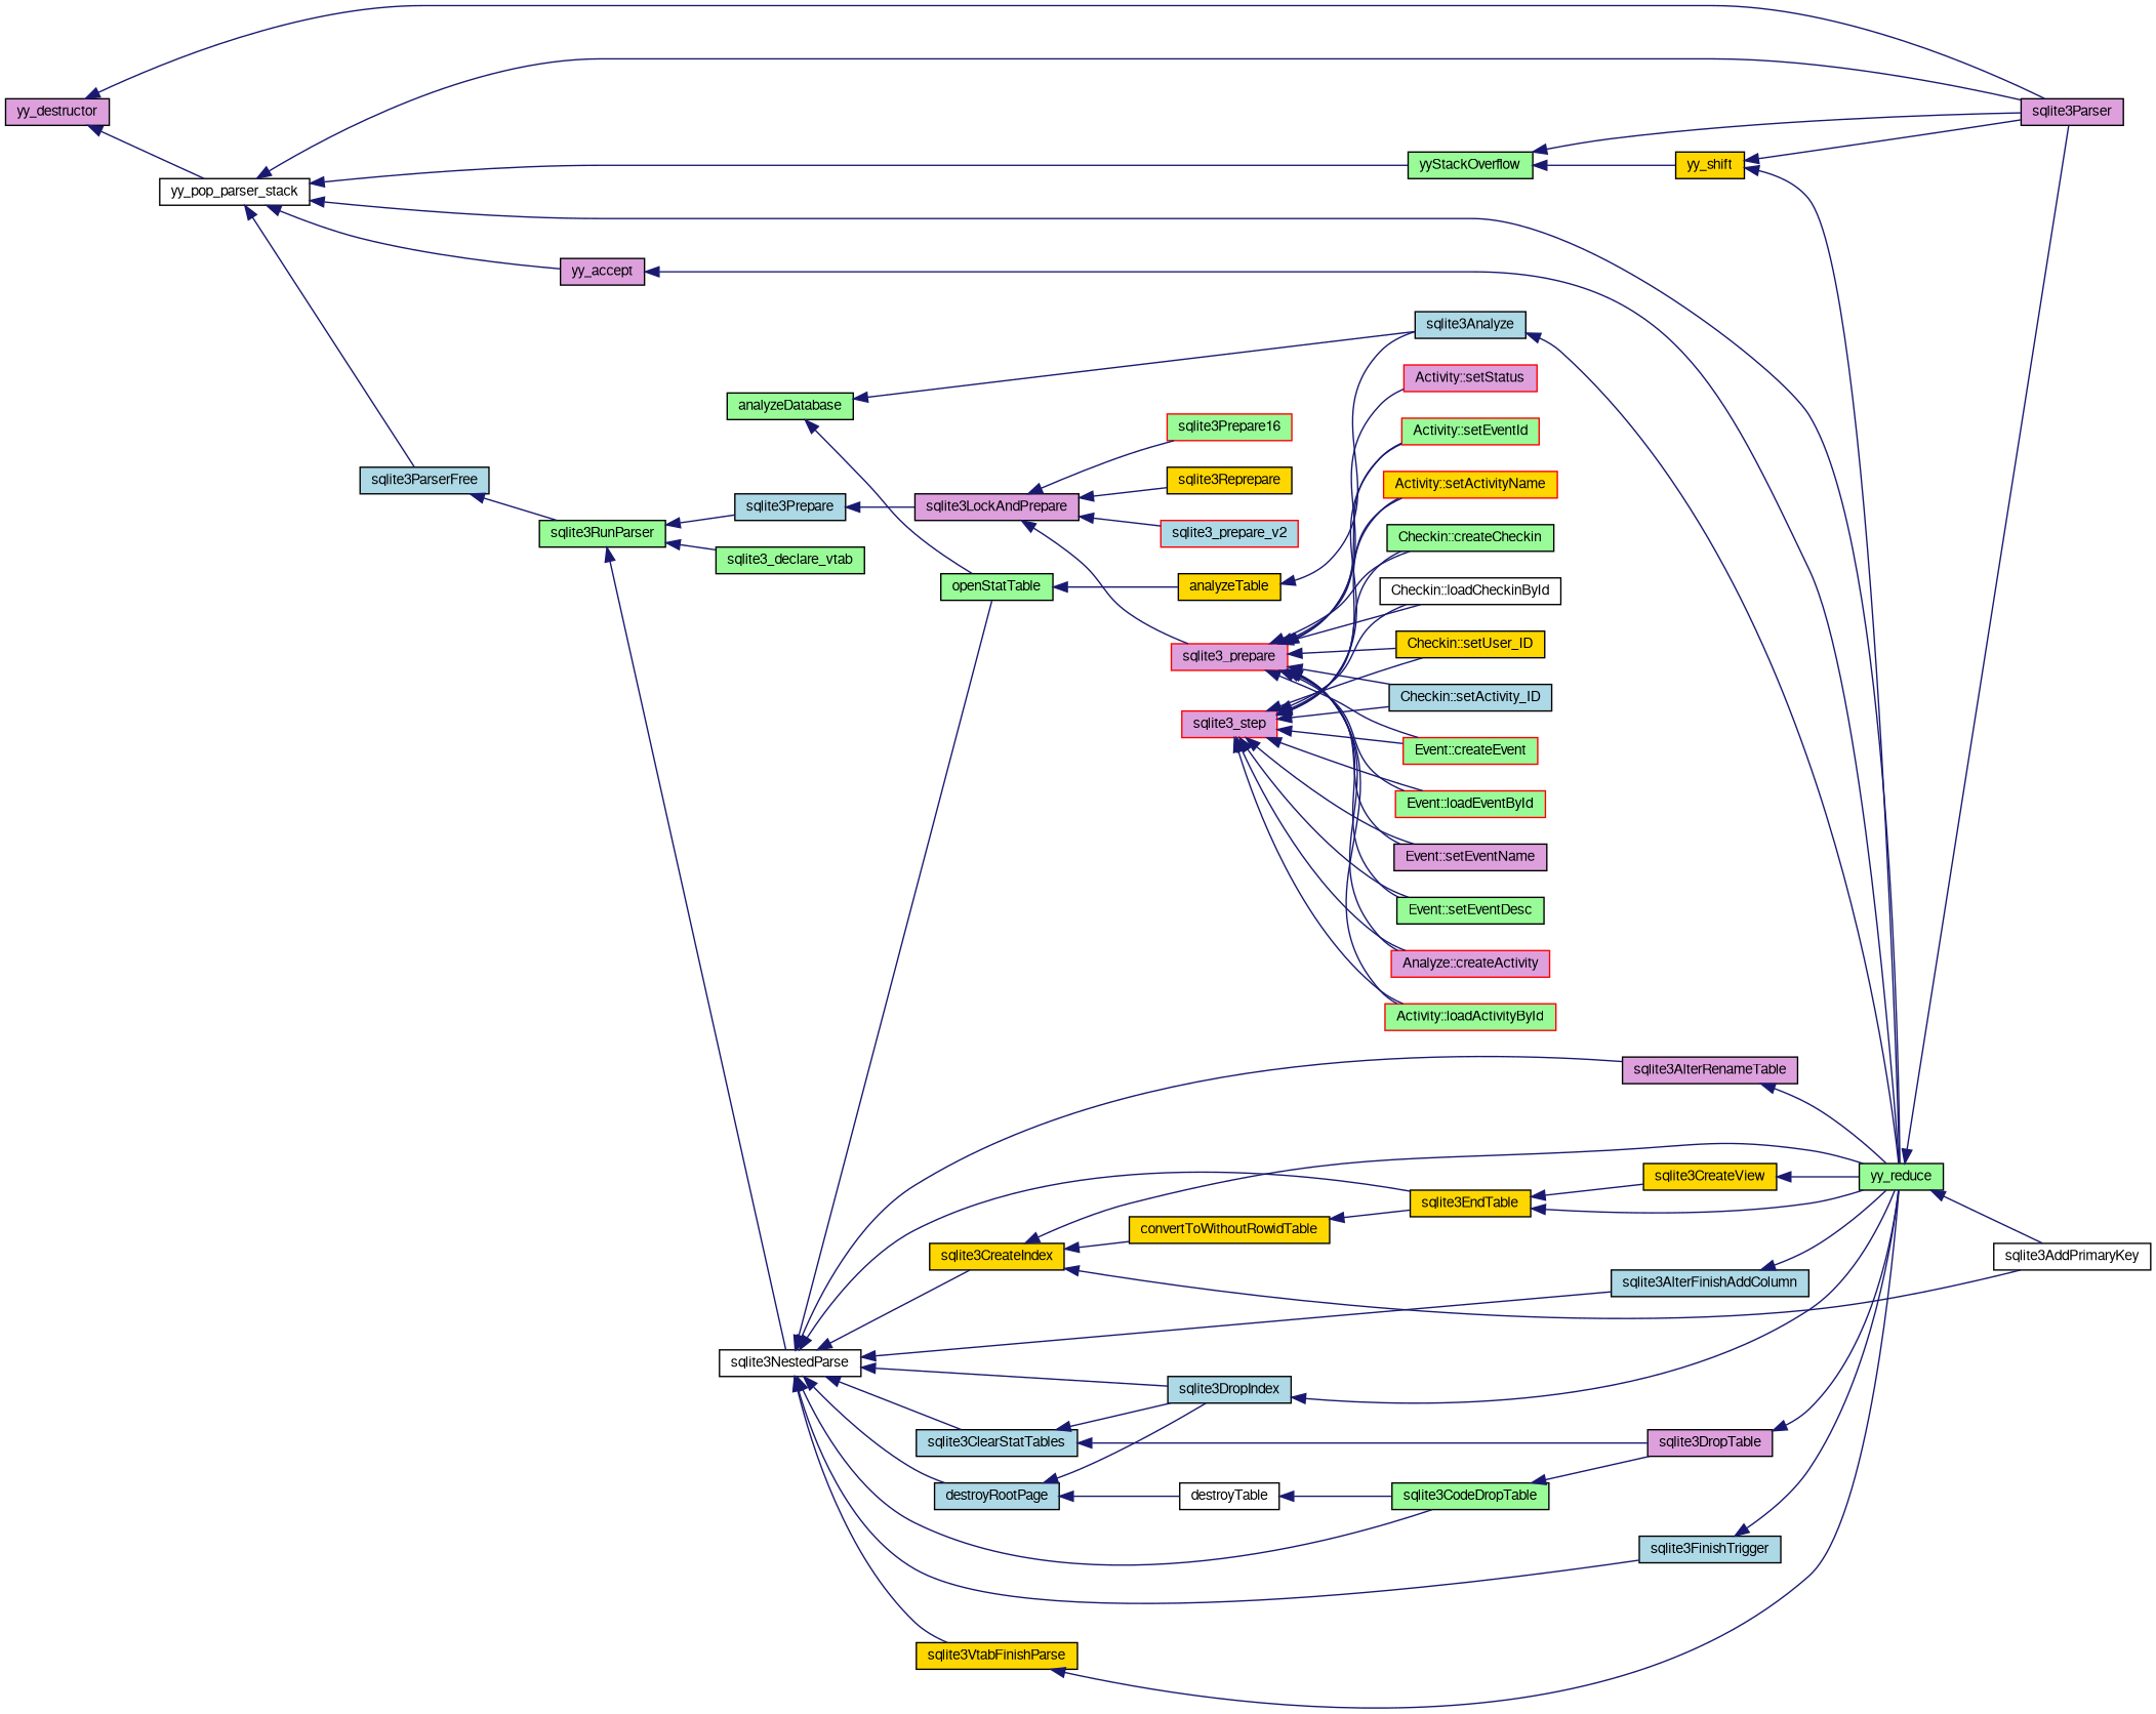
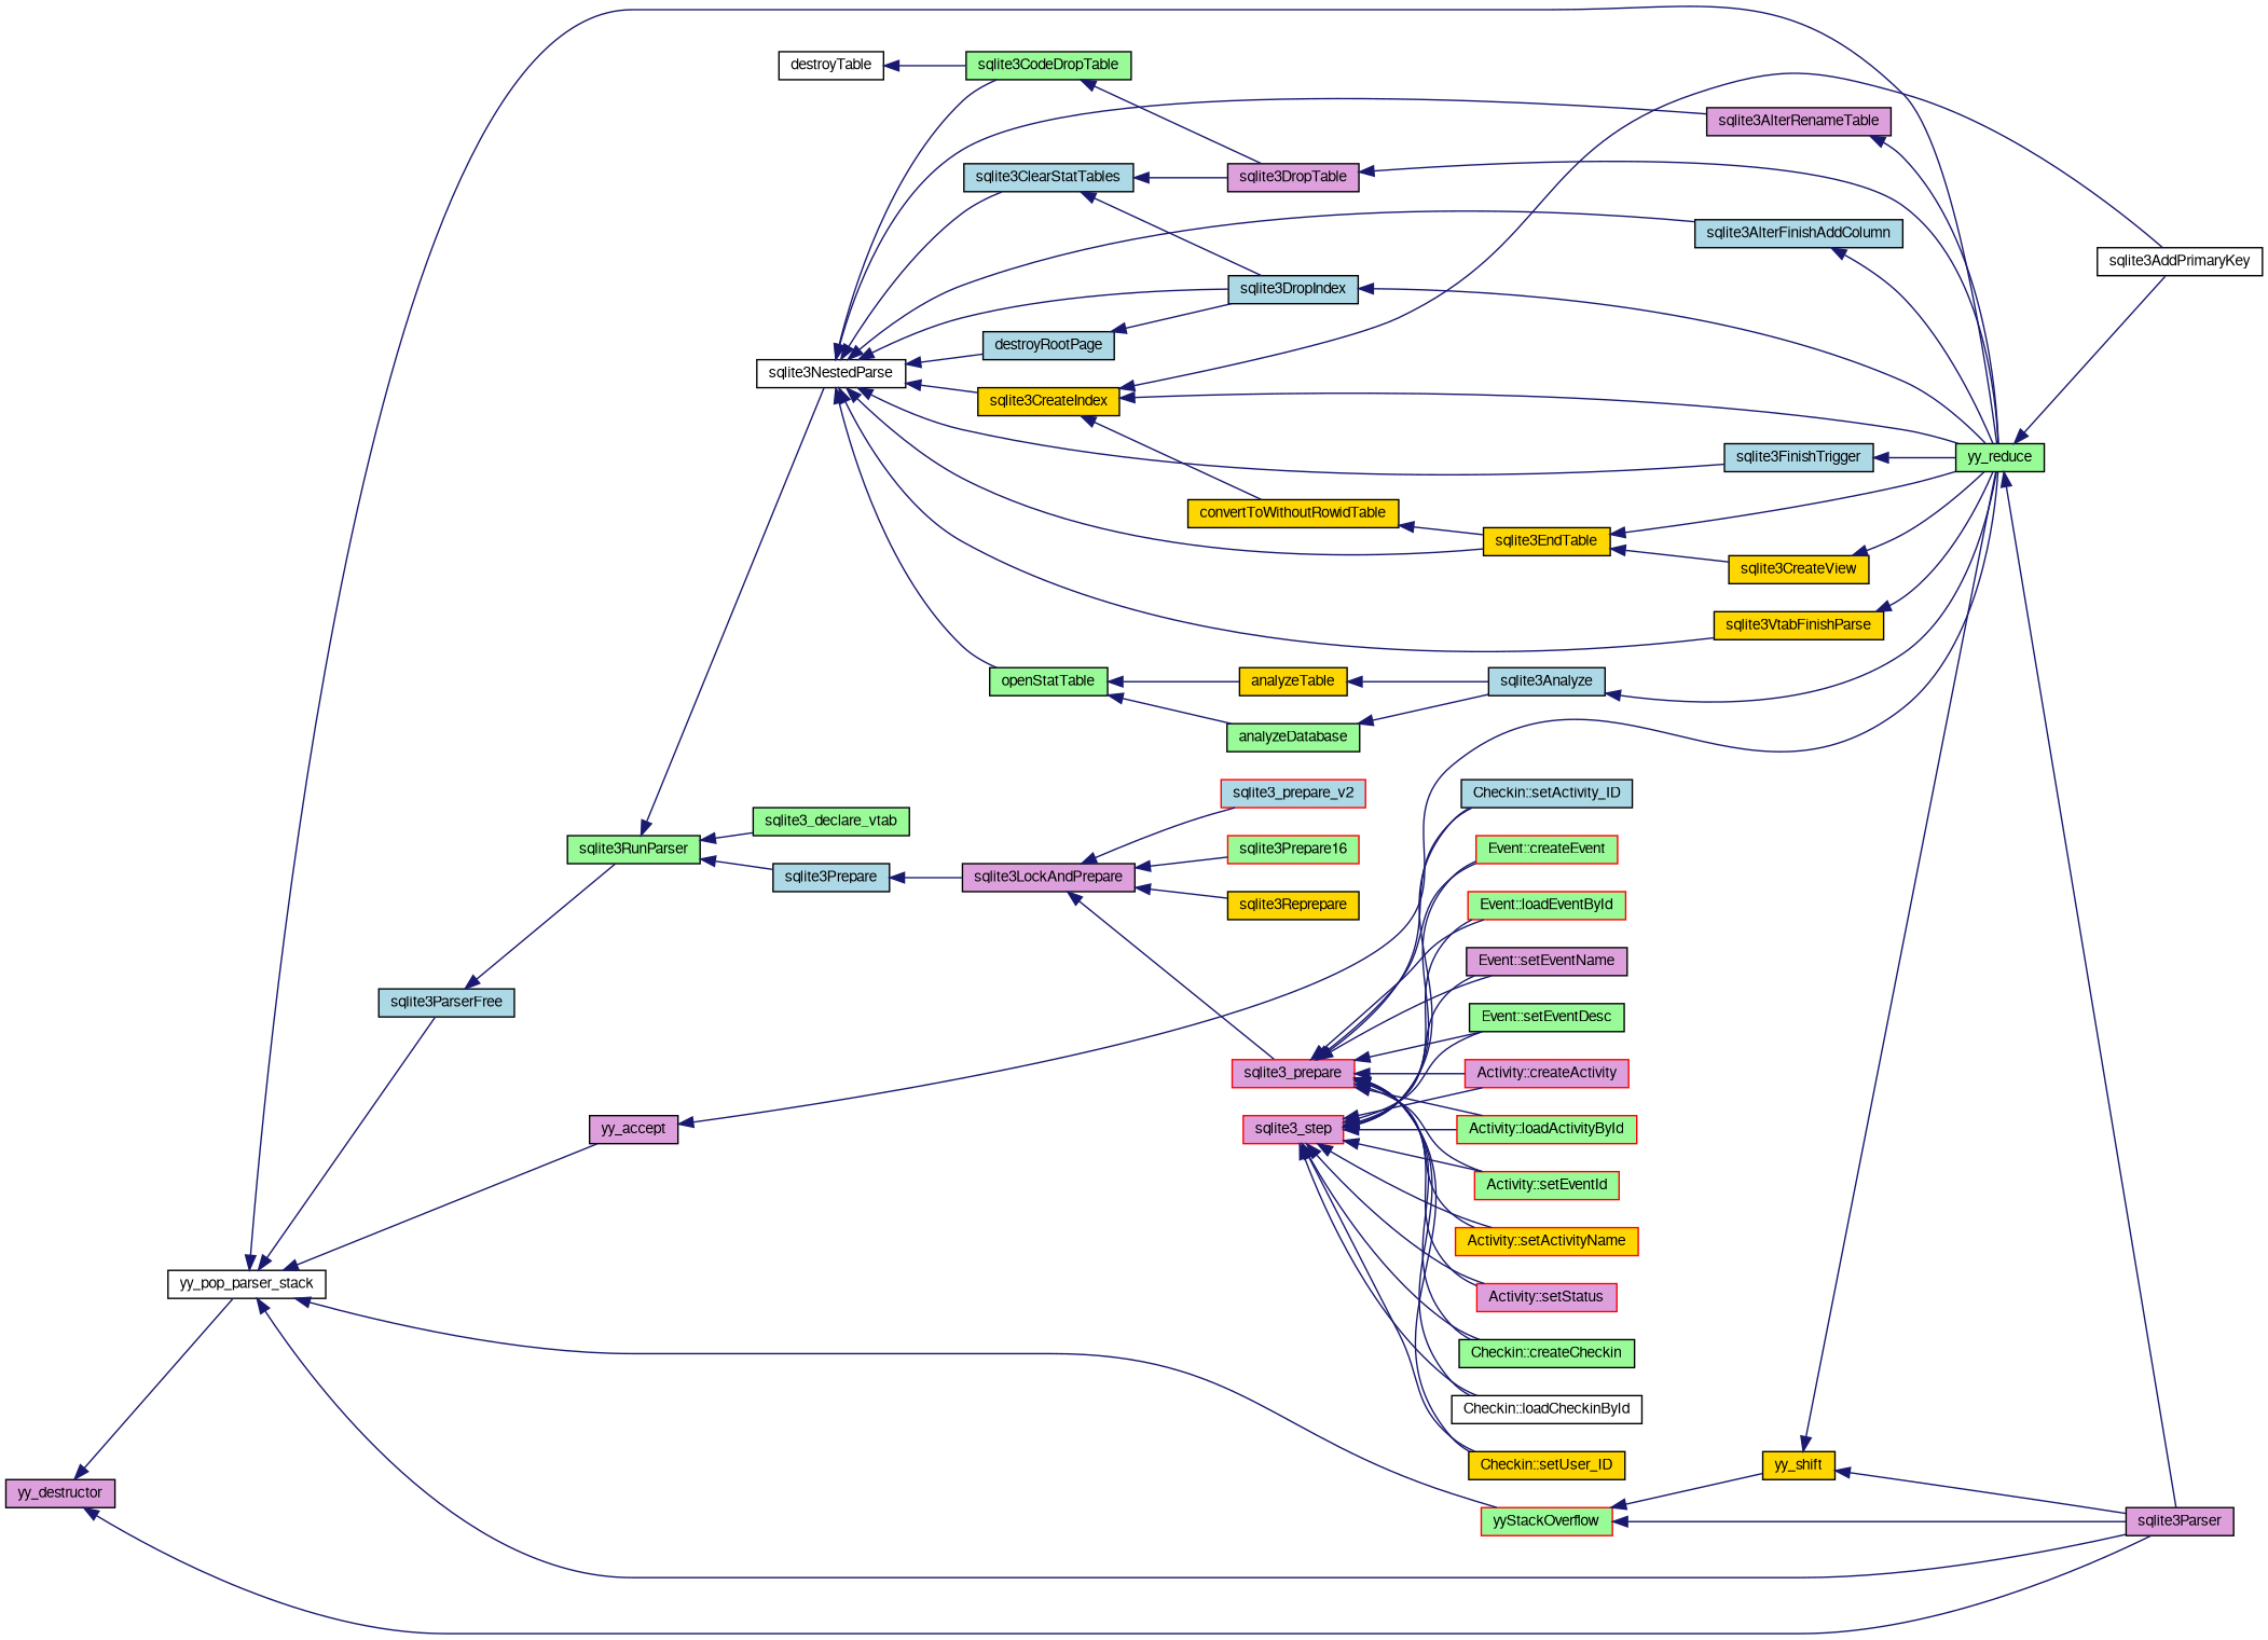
  digraph {
    rankdir=LR
    node [color=black fillcolor=palegreen fontname=FreeSans fontsize=10 shape=record style=filled]
    edge [color=midnightblue dir=back fontname=FreeSans fontsize=10 labelfontname=FreeSans labelfontsize=10 style=solid]
    n1 [fillcolor=plum fontcolor=black height=0.2 label=yy_destructor width=0.4]
    n2 [fillcolor=white height=0.2 label=yy_pop_parser_stack width=0.4]
    n3 [fillcolor=plum height=0.2 label=sqlite3Parser width=0.4]
    n4 [fillcolor=lightblue height=0.2 label=sqlite3ParserFree width=0.4]
    n5 [height=0.2 label=yy_reduce width=0.4]
-   n6 [height=0.2 label=yyStackOverflow width=0.4]
+   n6 [color=red height=0.2 label=yyStackOverflow width=0.4]
    n7 [fillcolor=plum height=0.2 label=yy_accept width=0.4]
    n8 [height=0.2 label=sqlite3RunParser width=0.4]
    n9 [fillcolor=white height=0.2 label=sqlite3AddPrimaryKey width=0.4]
    n10 [fillcolor=gold height=0.2 label=yy_shift width=0.4]
    n11 [fillcolor=white height=0.2 label=sqlite3NestedParse width=0.4]
    n12 [fillcolor=lightblue height=0.2 label=sqlite3Prepare width=0.4]
    n13 [height=0.2 label=sqlite3_declare_vtab width=0.4]
    n14 [fillcolor=plum height=0.2 label=sqlite3AlterRenameTable width=0.4]
    n15 [fillcolor=lightblue height=0.2 label=sqlite3AlterFinishAddColumn width=0.4]
    n16 [height=0.2 label=openStatTable width=0.4]
    n17 [fillcolor=gold height=0.2 label=sqlite3EndTable width=0.4]
    n18 [fillcolor=lightblue height=0.2 label=destroyRootPage width=0.4]
    n19 [height=0.2 label=sqlite3CodeDropTable width=0.4]
    n20 [fillcolor=lightblue height=0.2 label=sqlite3DropIndex width=0.4]
    n21 [fillcolor=lightblue height=0.2 label=sqlite3ClearStatTables width=0.4]
    n22 [fillcolor=gold height=0.2 label=sqlite3CreateIndex width=0.4]
    n23 [fillcolor=lightblue height=0.2 label=sqlite3FinishTrigger width=0.4]
    n24 [fillcolor=gold height=0.2 label=sqlite3VtabFinishParse width=0.4]
    n25 [fillcolor=plum height=0.2 label=sqlite3LockAndPrepare width=0.4]
    n26 [height=0.2 label=analyzeDatabase width=0.4]
    n27 [fillcolor=gold height=0.2 label=analyzeTable width=0.4]
    n28 [fillcolor=gold height=0.2 label=sqlite3CreateView width=0.4]
    n29 [fillcolor=white height=0.2 label=destroyTable width=0.4]
    n30 [fillcolor=plum height=0.2 label=sqlite3DropTable width=0.4]
    n31 [fillcolor=gold height=0.2 label=convertToWithoutRowidTable width=0.4]
    n32 [fillcolor=lightblue height=0.2 label=sqlite3Analyze width=0.4]
    n33 [fillcolor=gold height=0.2 label=sqlite3Reprepare width=0.4]
    n34 [color=red fillcolor=plum height=0.2 label=sqlite3_prepare width=0.4]
    n35 [color=red fillcolor=lightblue height=0.2 label=sqlite3_prepare_v2 width=0.4]
    n36 [color=red height=0.2 label=sqlite3Prepare16 width=0.4]
-   n37 [color=red fillcolor=plum height=0.2 label="Analyze::createActivity" width=0.4]
+   n37 [color=red fillcolor=plum height=0.2 label="Activity::createActivity" width=0.4]
    n38 [color=red height=0.2 label="Activity::loadActivityById" width=0.4]
    n39 [color=red height=0.2 label="Activity::setEventId" width=0.4]
    n40 [color=red fillcolor=gold height=0.2 label="Activity::setActivityName" width=0.4]
    n41 [color=red fillcolor=plum height=0.2 label="Activity::setStatus" width=0.4]
    n42 [height=0.2 label="Checkin::createCheckin" width=0.4]
    n43 [fillcolor=white height=0.2 label="Checkin::loadCheckinById" width=0.4]
    n44 [fillcolor=gold height=0.2 label="Checkin::setUser_ID" width=0.4]
    n45 [fillcolor=lightblue height=0.2 label="Checkin::setActivity_ID" width=0.4]
    n46 [color=red height=0.2 label="Event::createEvent" width=0.4]
    n47 [color=red height=0.2 label="Event::loadEventById" width=0.4]
    n48 [fillcolor=plum height=0.2 label="Event::setEventName" width=0.4]
    n49 [height=0.2 label="Event::setEventDesc" width=0.4]
    n50 [color=red fillcolor=plum height=0.2 label=sqlite3_step width=0.4]
    n1 -> n2
    n1 -> n3
    n2 -> n3
    n2 -> n4
    n2 -> n5
    n2 -> n6
    n2 -> n7
    n4 -> n8
    n5 -> n3
    n5 -> n9
    n6 -> n3
    n6 -> n10
    n7 -> n5
    n8 -> n11
    n8 -> n12
    n8 -> n13
    n10 -> n3
    n10 -> n5
    n11 -> n14
    n11 -> n15
    n11 -> n16
    n11 -> n17
    n11 -> n18
    n11 -> n19
    n11 -> n20
    n11 -> n21
    n11 -> n22
    n11 -> n23
    n11 -> n24
    n12 -> n25
    n14 -> n5
    n15 -> n5
-   n26 -> n16
+   n16 -> n26
    n16 -> n27
    n17 -> n5
    n17 -> n28
    n18 -> n20
-   n18 -> n29
    n19 -> n30
    n20 -> n5
    n21 -> n20
    n21 -> n30
    n22 -> n5
    n22 -> n9
    n22 -> n31
    n23 -> n5
    n24 -> n5
    n25 -> n33
    n25 -> n34
    n25 -> n35
    n25 -> n36
    n26 -> n32
    n27 -> n32
    n28 -> n5
    n29 -> n19
    n30 -> n5
    n31 -> n17
    n32 -> n5
    n34 -> n37
    n34 -> n38
    n34 -> n39
    n34 -> n40
    n34 -> n41
    n34 -> n42
    n34 -> n43
    n34 -> n44
    n34 -> n45
    n34 -> n46
    n34 -> n47
    n34 -> n48
    n34 -> n49
    n50 -> n37
    n50 -> n38
    n50 -> n39
    n50 -> n40
+   n50 -> n41
    n50 -> n42
    n50 -> n43
    n50 -> n44
    n50 -> n45
    n50 -> n46
    n50 -> n47
    n50 -> n48
    n50 -> n49
  }
